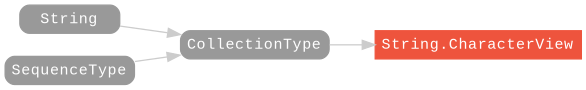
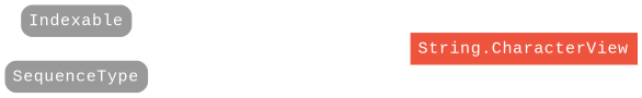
  strict digraph {
    fontname="Liberation Mono"
    rankdir=LR
    node [color="#999999" fillcolor="#999999" fontcolor=white fontname="Liberation Mono" fontsize=12 margin="0.07,0.05" shape=box style="filled,rounded"]
    edge [color="#cccccc" fontname="Liberation Mono"]
    "String.CharacterView" [color="#ee543d" fillcolor="#ee543d" height=0.3 style=filled]
-   CollectionType [height=0.3]
-   Indexable [height=0.3 label=String]
+   Indexable [height=0.3]
    SequenceType [height=0.3]
    subgraph sub_1 {
      rank=max
      "String.CharacterView"
    }
-   CollectionType -> "String.CharacterView"
-   Indexable -> CollectionType
-   SequenceType -> CollectionType
  }
